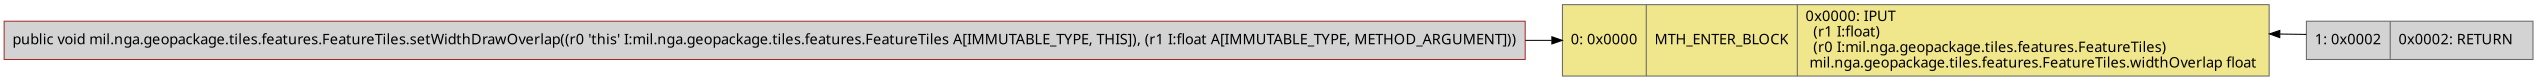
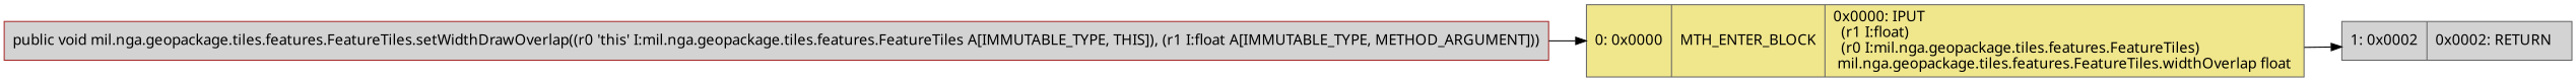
  digraph {
    rankdir=LR
    fontname="Noto Sans"
    node [shape=record style=filled fillcolor=lightgrey color=gray40 fontname="Noto Sans"]
    edge [arrowhead=normal fontname="Noto Sans"]
    n1 [label="{0\:\ 0x0000|MTH_ENTER_BLOCK\l|0x0000: IPUT  \l  (r1 I:float)\l  (r0 I:mil.nga.geopackage.tiles.features.FeatureTiles)\l mil.nga.geopackage.tiles.features.FeatureTiles.widthOverlap float \l}" fillcolor=khaki]
    n2 [label="{1\:\ 0x0002|0x0002: RETURN   \l}"]
    n3 [label="{public void mil.nga.geopackage.tiles.features.FeatureTiles.setWidthDrawOverlap((r0 'this' I:mil.nga.geopackage.tiles.features.FeatureTiles A[IMMUTABLE_TYPE, THIS]), (r1 I:float A[IMMUTABLE_TYPE, METHOD_ARGUMENT])) }" color=brown]
-   n2 -> n1
+   n1 -> n2
    n3 -> n1
  }
